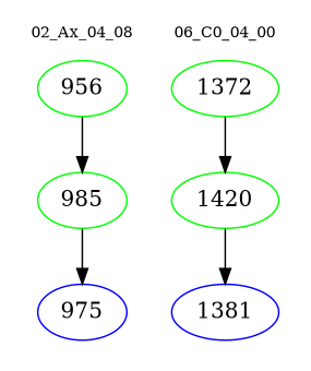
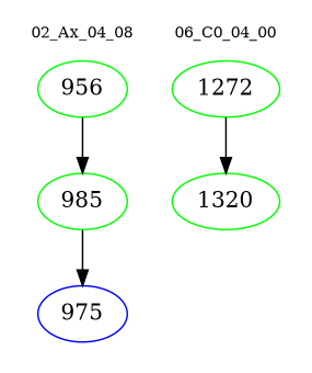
  digraph {
    node [color=green]
    edge [color=black]
    n1 [label=956]
    n2 [label=985]
    n3 [color=blue label=975]
-   n4 [label=1372]
-   n5 [label=1420]
-   n6 [color=blue label=1381]
+   n4 [label=1272]
+   n5 [label=1320]
    subgraph cluster_1 {
      color=white
      fontsize=10
      label="02_Ax_04_08"
      n1
      n2
      n3
    }
    subgraph cluster_2 {
      color=white
      fontsize=10
      label="06_C0_04_00"
      n4
      n5
-     n6
    }
    n1 -> n2
    n2 -> n3
    n4 -> n5
-   n5 -> n6
  }
